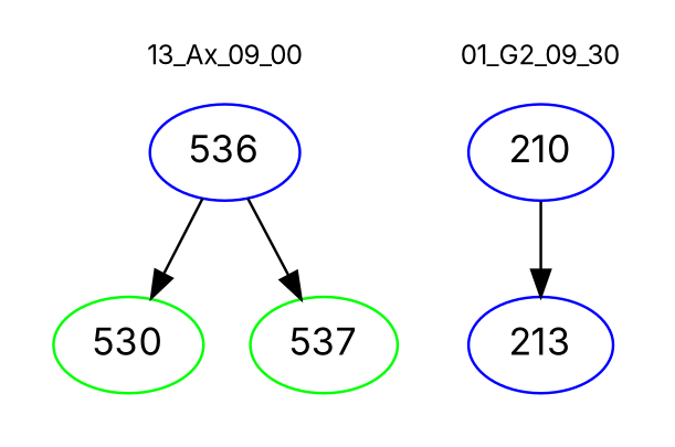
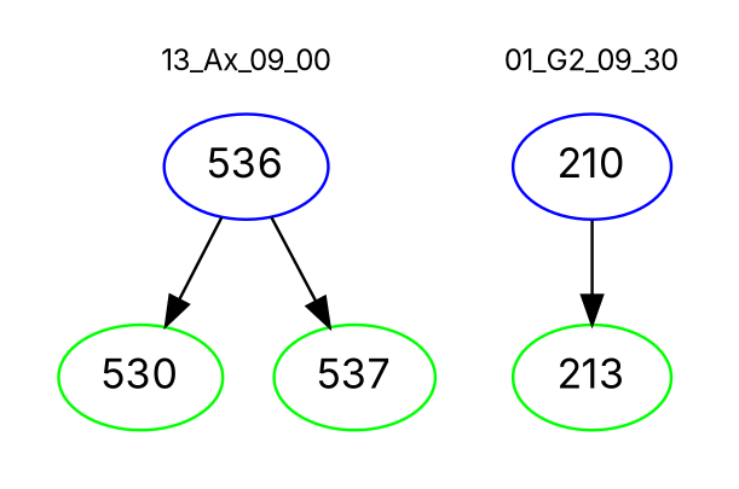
  digraph {
    fontname=Inter
    node [color=green fontname=Inter]
    edge [color=black fontname=Inter]
    n1 [color=blue label=536]
    n2 [label=530]
    n3 [label=537]
    n4 [color=blue label=210]
-   n5 [color=blue label=213]
+   n5 [label=213]
    subgraph cluster_1 {
      color=white
      fontsize=10
      label="13_Ax_09_00"
      n1
      n2
      n3
    }
    subgraph cluster_2 {
      color=white
      fontsize=10
      label="01_G2_09_30"
      n4
      n5
    }
    n1 -> n2
    n1 -> n3
    n4 -> n5
  }
